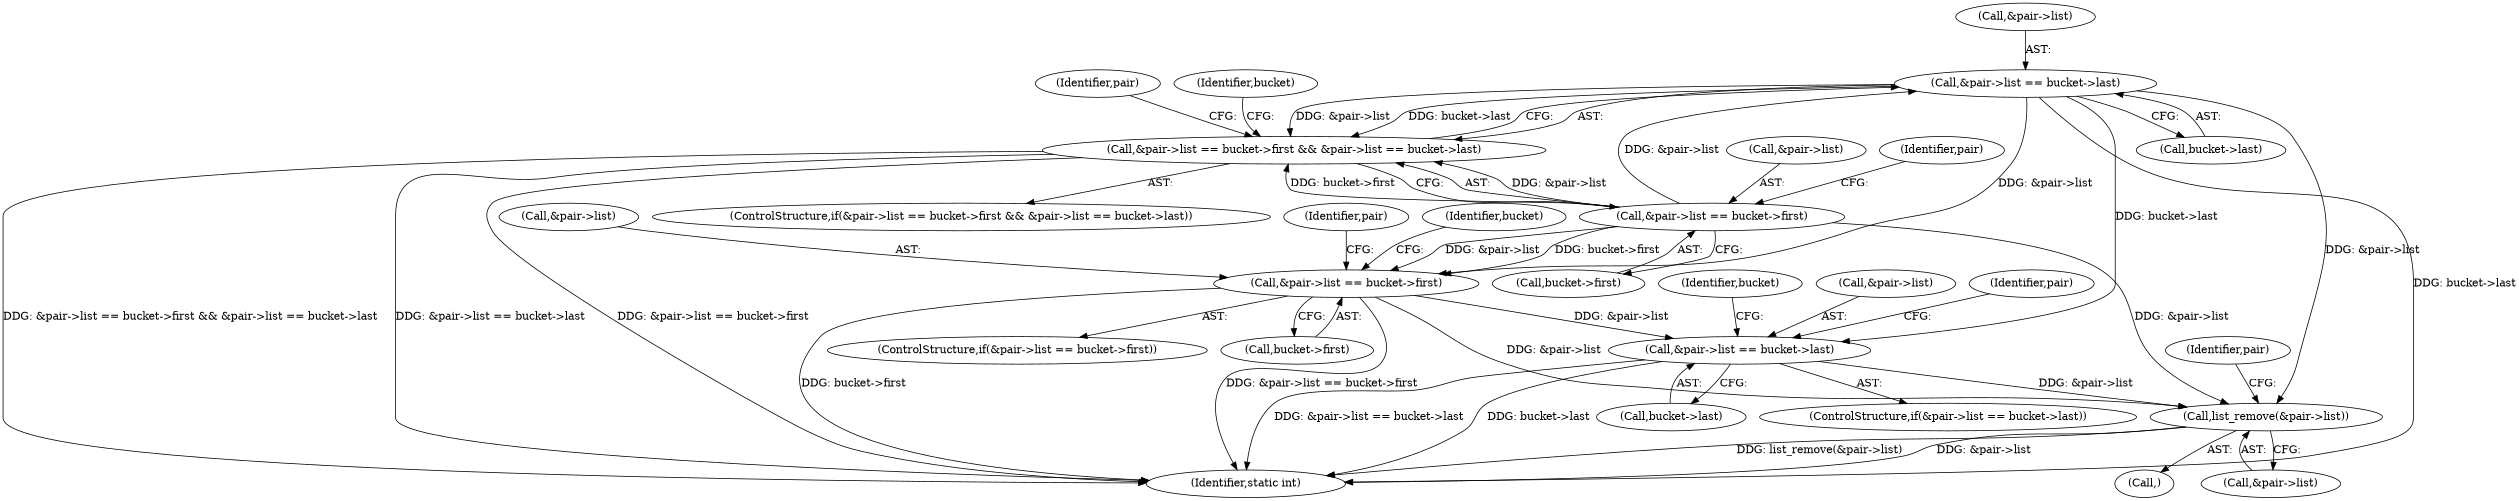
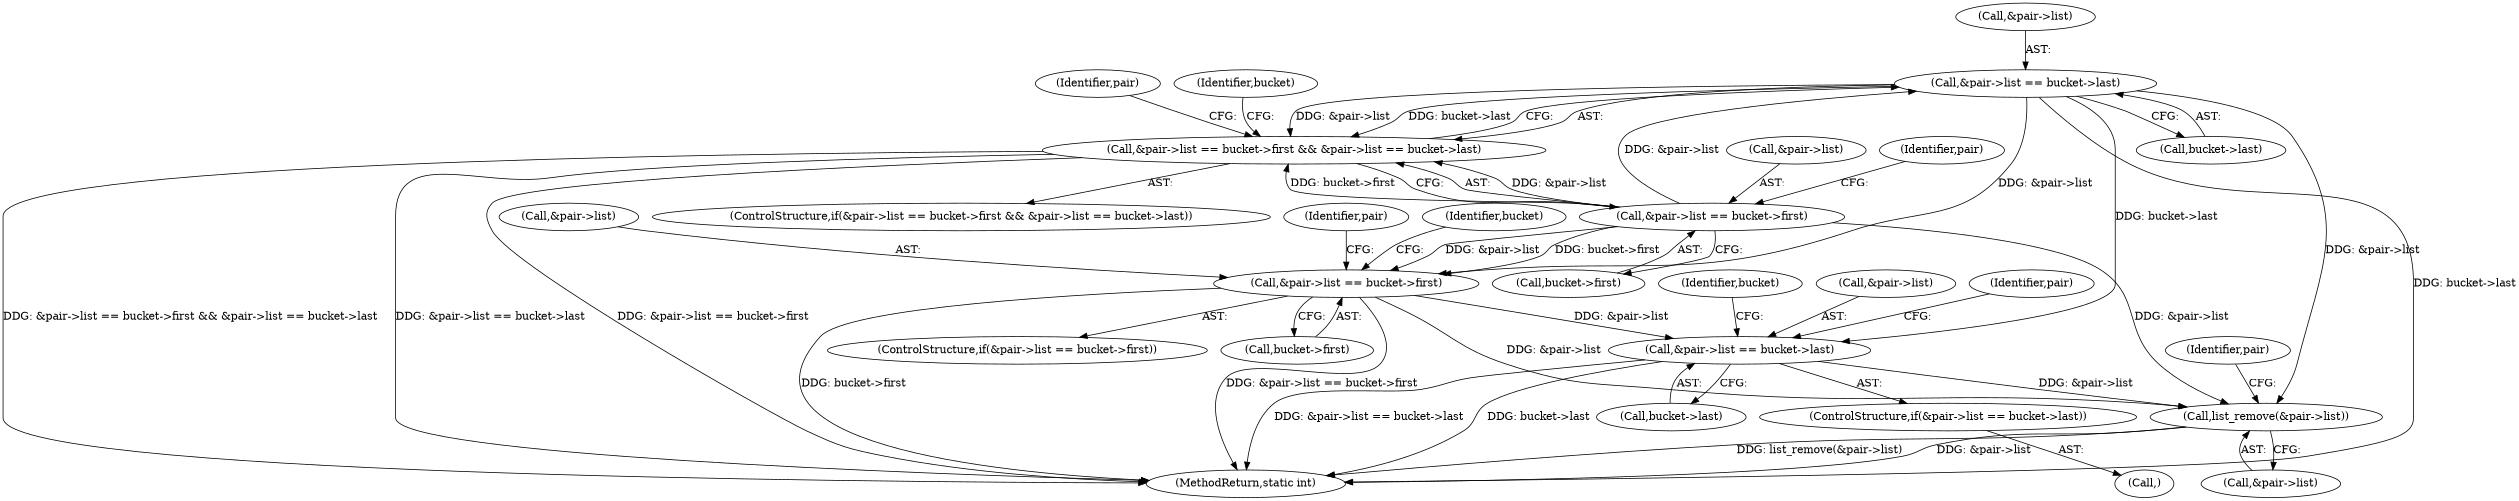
  digraph {
    n1 [label="(Call,&pair->list == bucket->last)"]
    n2 [label="(Call,&pair->list == bucket->first && &pair->list == bucket->last)"]
    n3 [label="(Call,&pair->list == bucket->first)"]
    n4 [label="(Call,&pair->list == bucket->last)"]
    n5 [label="(Call,list_remove(&pair->list))"]
-   n6 [label="(Identifier,static int)"]
+   n6 [label="(MethodReturn,static int)"]
    n7 [label="(Call,bucket->last)"]
    n8 [label="(Call,&pair->list == bucket->first)"]
    n9 [label="(ControlStructure,if(&pair->list == bucket->first && &pair->list == bucket->last))"]
    n10 [label="(ControlStructure,if(&pair->list == bucket->first))"]
    n11 [label="(Call,bucket->first)"]
    n12 [label="(Call,bucket->last)"]
    n13 [label="(ControlStructure,if(&pair->list == bucket->last))"]
    n14 [label="(Call,&pair->list)"]
    n15 [label="(Call,)"]
    n16 [label="(Call,bucket->first)"]
    n17 [label="(Identifier,bucket)"]
    n18 [label="(Call,&pair->list)"]
    n19 [label="(Call,&pair->list)"]
    n20 [label="(Identifier,pair)"]
    n21 [label="(Identifier,bucket)"]
    n22 [label="(Call,&pair->list)"]
    n23 [label="(Identifier,pair)"]
    n24 [label="(Call,&pair->list)"]
    n25 [label="(Identifier,pair)"]
    n26 [label="(Identifier,pair)"]
    n27 [label="(Identifier,bucket)"]
    n28 [label="(Identifier,pair)"]
    n1 -> n2 [label="AST: "]
    n1 -> n2 [label="DDG: &pair->list"]
    n1 -> n2 [label="DDG: bucket->last"]
    n1 -> n3 [label="DDG: &pair->list"]
    n1 -> n4 [label="DDG: bucket->last"]
    n1 -> n5 [label="DDG: &pair->list"]
    n1 -> n6 [label="DDG: bucket->last"]
    n1 -> n7 [label="CFG: "]
    n2 -> n1 [label="CFG: "]
    n2 -> n6 [label="DDG: &pair->list == bucket->first"]
    n2 -> n6 [label="DDG: &pair->list == bucket->first && &pair->list == bucket->last"]
    n2 -> n6 [label="DDG: &pair->list == bucket->last"]
    n2 -> n8 [label="CFG: "]
    n2 -> n9 [label="AST: "]
    n3 -> n4 [label="DDG: &pair->list"]
    n3 -> n5 [label="DDG: &pair->list"]
    n3 -> n6 [label="DDG: &pair->list == bucket->first"]
    n3 -> n6 [label="DDG: bucket->first"]
    n3 -> n10 [label="AST: "]
    n3 -> n11 [label="CFG: "]
    n4 -> n5 [label="DDG: &pair->list"]
    n4 -> n6 [label="DDG: &pair->list == bucket->last"]
    n4 -> n6 [label="DDG: bucket->last"]
    n4 -> n12 [label="CFG: "]
    n4 -> n13 [label="AST: "]
    n5 -> n6 [label="DDG: list_remove(&pair->list)"]
    n5 -> n6 [label="DDG: &pair->list"]
    n5 -> n14 [label="CFG: "]
-   n5 -> n15 [label="AST: "]
+   n13 -> n15 [label="AST: "]
    n7 -> n1 [label="AST: "]
    n8 -> n1 [label="DDG: &pair->list"]
    n8 -> n2 [label="AST: "]
    n8 -> n2 [label="DDG: &pair->list"]
    n8 -> n2 [label="DDG: bucket->first"]
    n8 -> n3 [label="DDG: &pair->list"]
    n8 -> n3 [label="DDG: bucket->first"]
    n8 -> n5 [label="DDG: &pair->list"]
    n8 -> n16 [label="CFG: "]
    n11 -> n3 [label="AST: "]
    n12 -> n4 [label="AST: "]
    n14 -> n5 [label="AST: "]
    n16 -> n8 [label="AST: "]
    n17 -> n2 [label="CFG: "]
    n18 -> n8 [label="AST: "]
    n19 -> n3 [label="AST: "]
    n20 -> n8 [label="CFG: "]
    n21 -> n4 [label="CFG: "]
    n22 -> n4 [label="AST: "]
    n23 -> n5 [label="CFG: "]
    n24 -> n1 [label="AST: "]
    n25 -> n3 [label="CFG: "]
    n26 -> n4 [label="CFG: "]
    n27 -> n3 [label="CFG: "]
    n28 -> n2 [label="CFG: "]
  }
